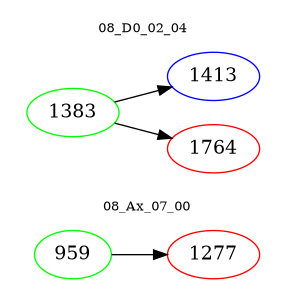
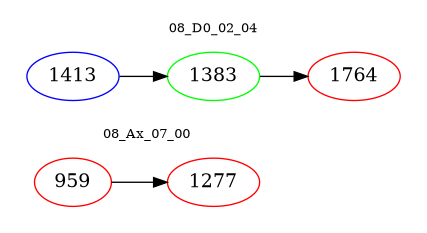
  digraph {
    rankdir=LR
    node [color=green]
    edge [color=black]
-   n1 [label=959]
+   n1 [color=red label=959]
    n2 [color=red label=1277]
    n3 [label=1383]
    n4 [color=red label=1764]
    n5 [color=blue label=1413]
    subgraph cluster_1 {
      color=white
      fontsize=10
      label="08_Ax_07_00"
      n1
      n2
    }
    subgraph cluster_2 {
      color=white
      fontsize=10
      label="08_D0_02_04"
      n3
      n4
      n5
    }
    n1 -> n2
    n3 -> n4
-   n3 -> n5
+   n5 -> n3
  }
